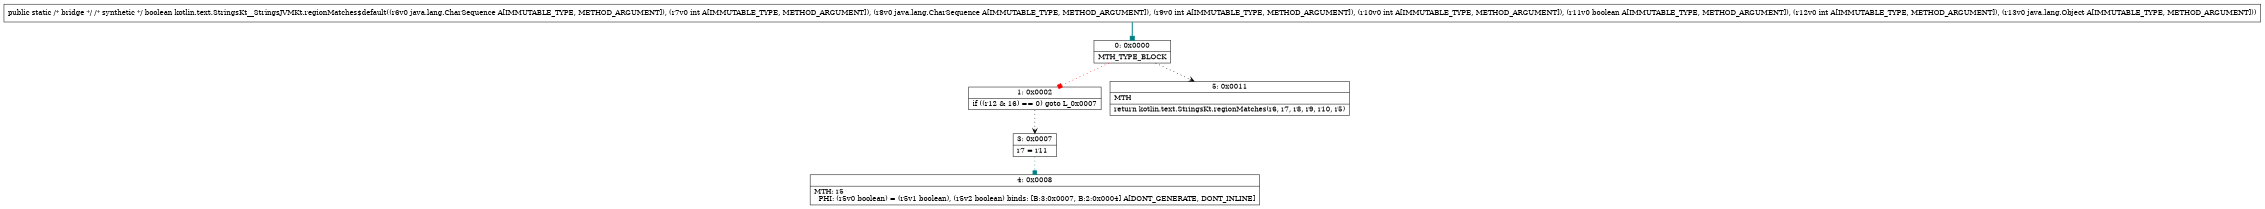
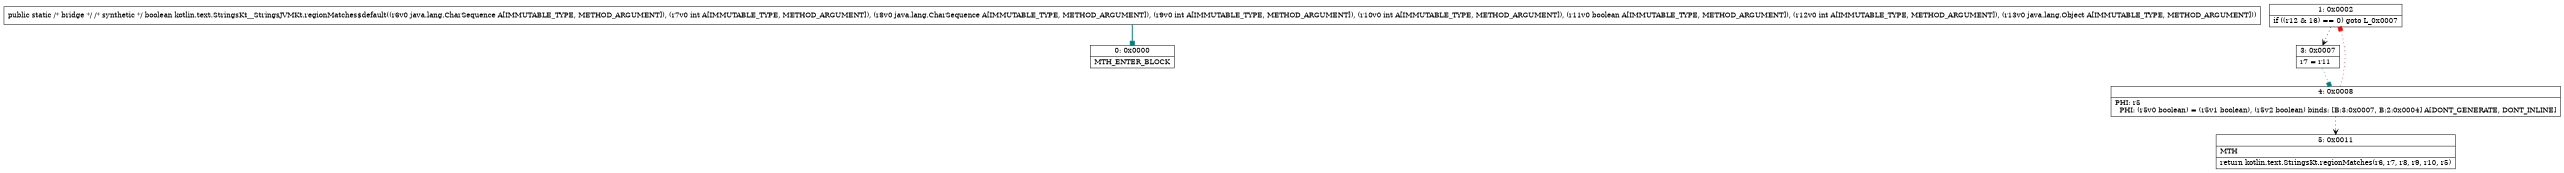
  digraph {
    node [shape=record]
    edge [arrowhead=box color=black style=dotted]
-   n1 [label="{0\:\ 0x0000|MTH_TYPE_BLOCK\l}"]
+   n1 [label="{0\:\ 0x0000|MTH_ENTER_BLOCK\l}"]
    n2 [label="{1\:\ 0x0002|if ((r12 & 16) == 0) goto L_0x0007\l}"]
    n3 [label="{3\:\ 0x0007|r7 = r11\l}"]
-   n4 [label="{4\:\ 0x0008|MTH: r5 \l  PHI: (r5v0 boolean) = (r5v1 boolean), (r5v2 boolean) binds: [B:3:0x0007, B:2:0x0004] A[DONT_GENERATE, DONT_INLINE]\l}"]
+   n4 [label="{4\:\ 0x0008|PHI: r5 \l  PHI: (r5v0 boolean) = (r5v1 boolean), (r5v2 boolean) binds: [B:3:0x0007, B:2:0x0004] A[DONT_GENERATE, DONT_INLINE]\l}"]
    n5 [label="{5\:\ 0x0011|MTH\l|return kotlin.text.StringsKt.regionMatches(r6, r7, r8, r9, r10, r5)\l}"]
    n6 [label="{public static \/* bridge *\/ \/* synthetic *\/ boolean kotlin.text.StringsKt__StringsJVMKt.regionMatches$default((r6v0 java.lang.CharSequence A[IMMUTABLE_TYPE, METHOD_ARGUMENT]), (r7v0 int A[IMMUTABLE_TYPE, METHOD_ARGUMENT]), (r8v0 java.lang.CharSequence A[IMMUTABLE_TYPE, METHOD_ARGUMENT]), (r9v0 int A[IMMUTABLE_TYPE, METHOD_ARGUMENT]), (r10v0 int A[IMMUTABLE_TYPE, METHOD_ARGUMENT]), (r11v0 boolean A[IMMUTABLE_TYPE, METHOD_ARGUMENT]), (r12v0 int A[IMMUTABLE_TYPE, METHOD_ARGUMENT]), (r13v0 java.lang.Object A[IMMUTABLE_TYPE, METHOD_ARGUMENT])) }"]
-   n1 -> n2 [color=red]
+   n4 -> n2 [color=red]
    n2 -> n3 [arrowhead=vee]
    n3 -> n4 [color=teal]
-   n1 -> n5 [arrowhead=vee]
+   n4 -> n5 [arrowhead=vee]
    n6 -> n1 [color=teal style=bold]
  }
